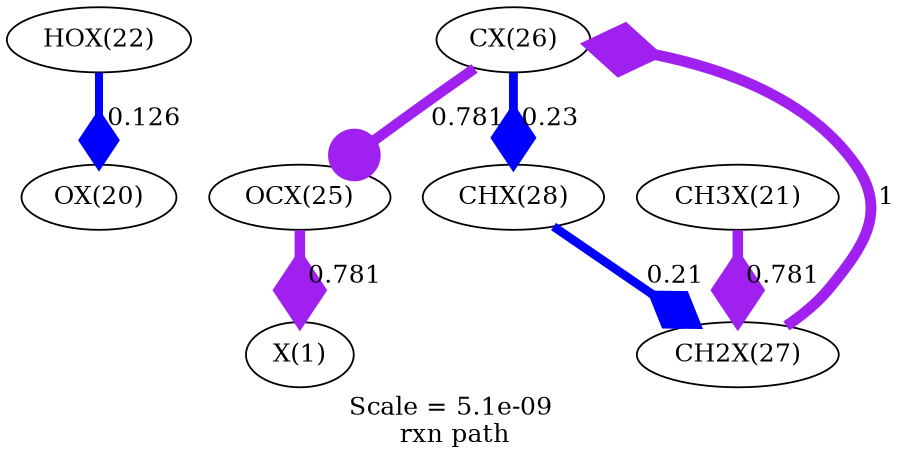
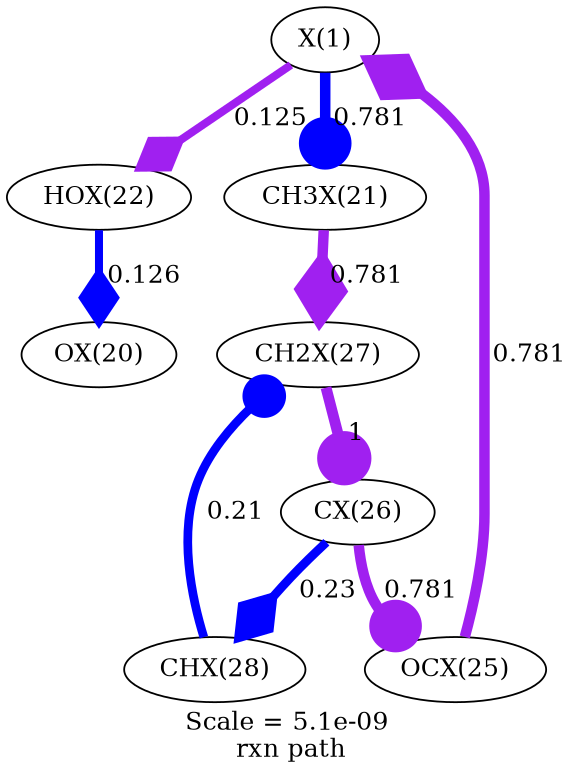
  digraph {
    fontname="DejaVu Serif"
    label="Scale = 5.1e-09\l rxn path"
    node [fontname="DejaVu Serif"]
    edge [arrowhead=diamond arrowsize=2.91 color=purple fontname="DejaVu Serif" style="setlinewidth(5.81)"]
    n1 [label="OX(20)"]
    n2 [label="X(1)"]
    n3 [label="HOX(22)"]
    n4 [label="CH3X(21)"]
    n5 [label="CH2X(27)"]
    n6 [label="CX(26)"]
    n7 [label="OCX(25)"]
    n8 [label="CHX(28)"]
+   n2 -> n3 [arrowsize=2.22 label=" 0.125" style="setlinewidth(4.43)"]
+   n2 -> n4 [arrowhead=dot color=blue label=" 0.781"]
    n3 -> n1 [arrowsize=2.22 color=blue label=" 0.126" style="setlinewidth(4.43)"]
    n4 -> n5 [label=" 0.781"]
-   n5 -> n6 [arrowsize=3 label=" 1" style="setlinewidth(6)"]
+   n5 -> n6 [arrowhead=dot arrowsize=3 label=" 1" style="setlinewidth(6)"]
    n6 -> n7 [arrowhead=dot label=" 0.781"]
    n6 -> n8 [arrowsize=2.45 color=blue label=" 0.23" style="setlinewidth(4.89)"]
    n7 -> n2 [label=" 0.781"]
-   n8 -> n5 [arrowsize=2.41 color=blue label=" 0.21" style="setlinewidth(4.82)"]
+   n8 -> n5 [arrowhead=dot arrowsize=2.41 color=blue label=" 0.21" style="setlinewidth(4.82)"]
  }
